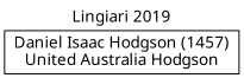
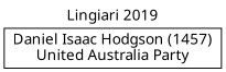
  digraph {
    label="Lingiari 2019"
    labelloc=t
    mclimit=10
    fontname="Noto Sans"
-   n1 [label="Daniel Isaac Hodgson (1457)\nUnited Australia Hodgson" shape=box fontname="Noto Sans"]
+   n1 [label="Daniel Isaac Hodgson (1457)\nUnited Australia Party" shape=box fontname="Noto Sans"]
  }
